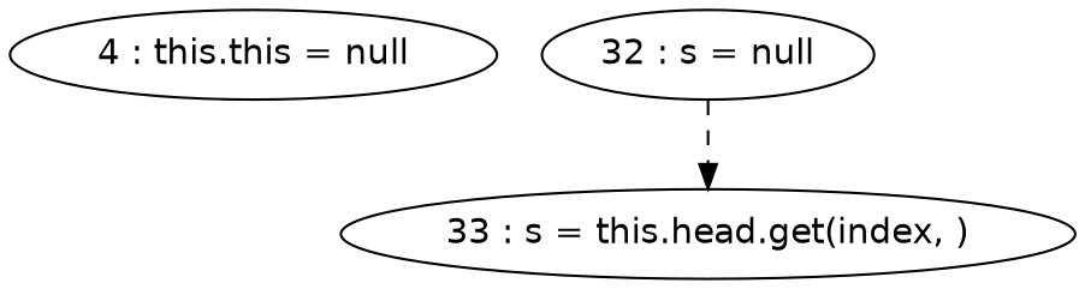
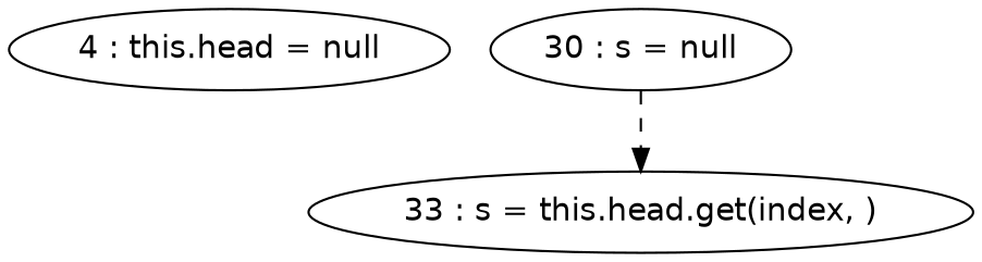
  digraph {
    fontname="DejaVu Sans"
    node [fontname="DejaVu Sans"]
-   "4 : this.head = null" [label="4 : this.this = null"]
-   "32 : s = null"
+   "4 : this.head = null"
+   "32 : s = null" [label="30 : s = null"]
    "33 : s = this.head.get(index, )"
    "32 : s = null" -> "33 : s = this.head.get(index, )" [style=dashed fontname="DejaVu Sans"]
  }
